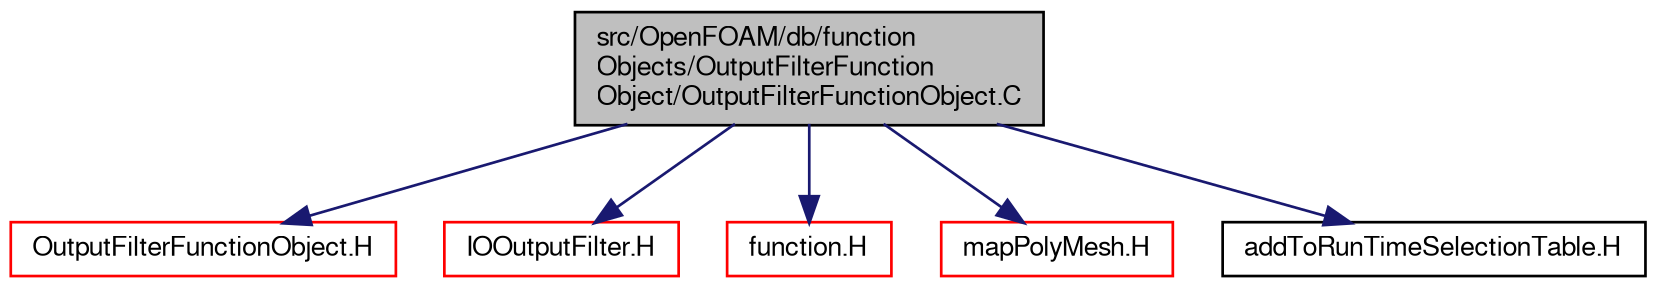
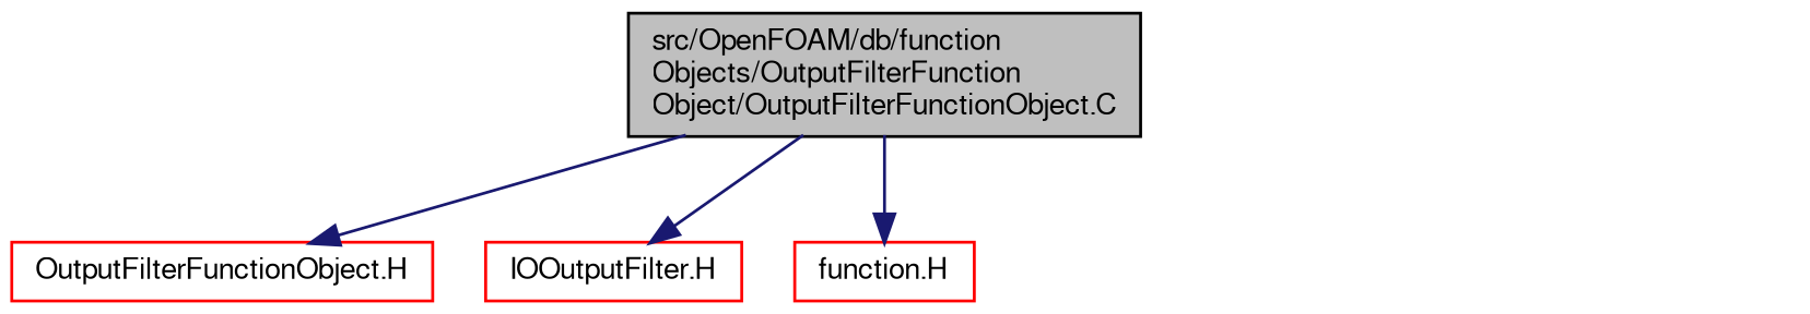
  digraph {
    node [color=red fontname=FreeSans fontsize=10 shape=record]
    edge [color=midnightblue fontname=FreeSans fontsize=10 labelfontname=FreeSans labelfontsize=10 style=solid]
    n1 [color=black fillcolor=grey75 fontcolor=black height=0.2 label="src/OpenFOAM/db/function\lObjects/OutputFilterFunction\lObject/OutputFilterFunctionObject.C" style=filled width=0.4]
    n2 [height=0.2 label="OutputFilterFunctionObject.H" width=0.4]
    n3 [height=0.2 label="IOOutputFilter.H" width=0.4]
    n4 [height=0.2 label="function.H" width=0.4]
-   n5 [height=0.2 label="mapPolyMesh.H" width=0.4]
-   n6 [color=black height=0.2 label="addToRunTimeSelectionTable.H" width=0.4]
    n1 -> n2
    n1 -> n3
    n1 -> n4
-   n1 -> n5
-   n1 -> n6
  }
